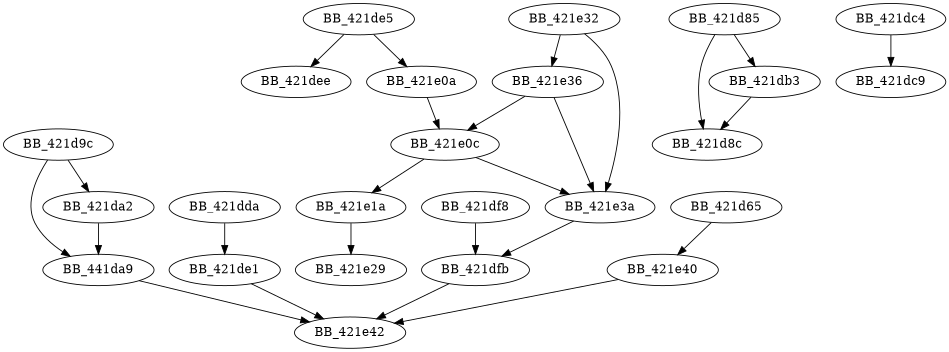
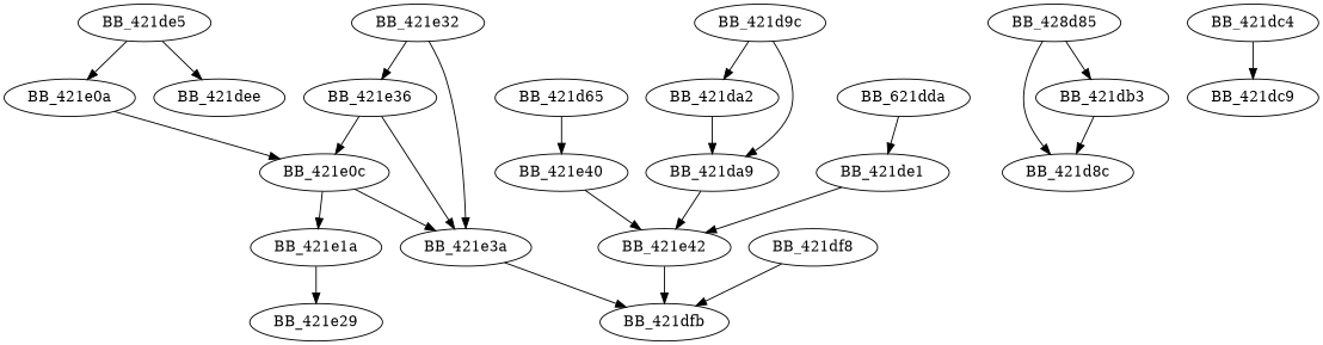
  digraph {
    BB_421d65
    BB_421e40
    BB_421e42
-   BB_421d85
+   BB_421d85 [label=BB_428d85]
    BB_421d8c
    BB_421db3
    BB_421d9c
    BB_421da2
-   BB_421da9 [label=BB_441da9]
+   BB_421da9
    BB_421dc4
    BB_421dc9
    BB_421de5
    BB_421dee
    BB_421e0a
    BB_421e0c
-   BB_421dda
+   BB_421dda [label=BB_621dda]
    BB_421de1
    BB_421df8
    BB_421dfb
    BB_421e1a
    BB_421e3a
    BB_421e29
    BB_421e32
    BB_421e36
    BB_421d65 -> BB_421e40
    BB_421e40 -> BB_421e42
    BB_421d85 -> BB_421d8c
    BB_421d85 -> BB_421db3
    BB_421db3 -> BB_421d8c
    BB_421d9c -> BB_421da2
    BB_421d9c -> BB_421da9
    BB_421da2 -> BB_421da9
    BB_421da9 -> BB_421e42
    BB_421dc4 -> BB_421dc9
    BB_421de5 -> BB_421dee
    BB_421de5 -> BB_421e0a
    BB_421e0a -> BB_421e0c
    BB_421e0c -> BB_421e1a
    BB_421e0c -> BB_421e3a
    BB_421dda -> BB_421de1
    BB_421de1 -> BB_421e42
    BB_421df8 -> BB_421dfb
-   BB_421dfb -> BB_421e42
+   BB_421e42 -> BB_421dfb
    BB_421e1a -> BB_421e29
    BB_421e3a -> BB_421dfb
    BB_421e32 -> BB_421e3a
    BB_421e32 -> BB_421e36
    BB_421e36 -> BB_421e0c
    BB_421e36 -> BB_421e3a
  }
